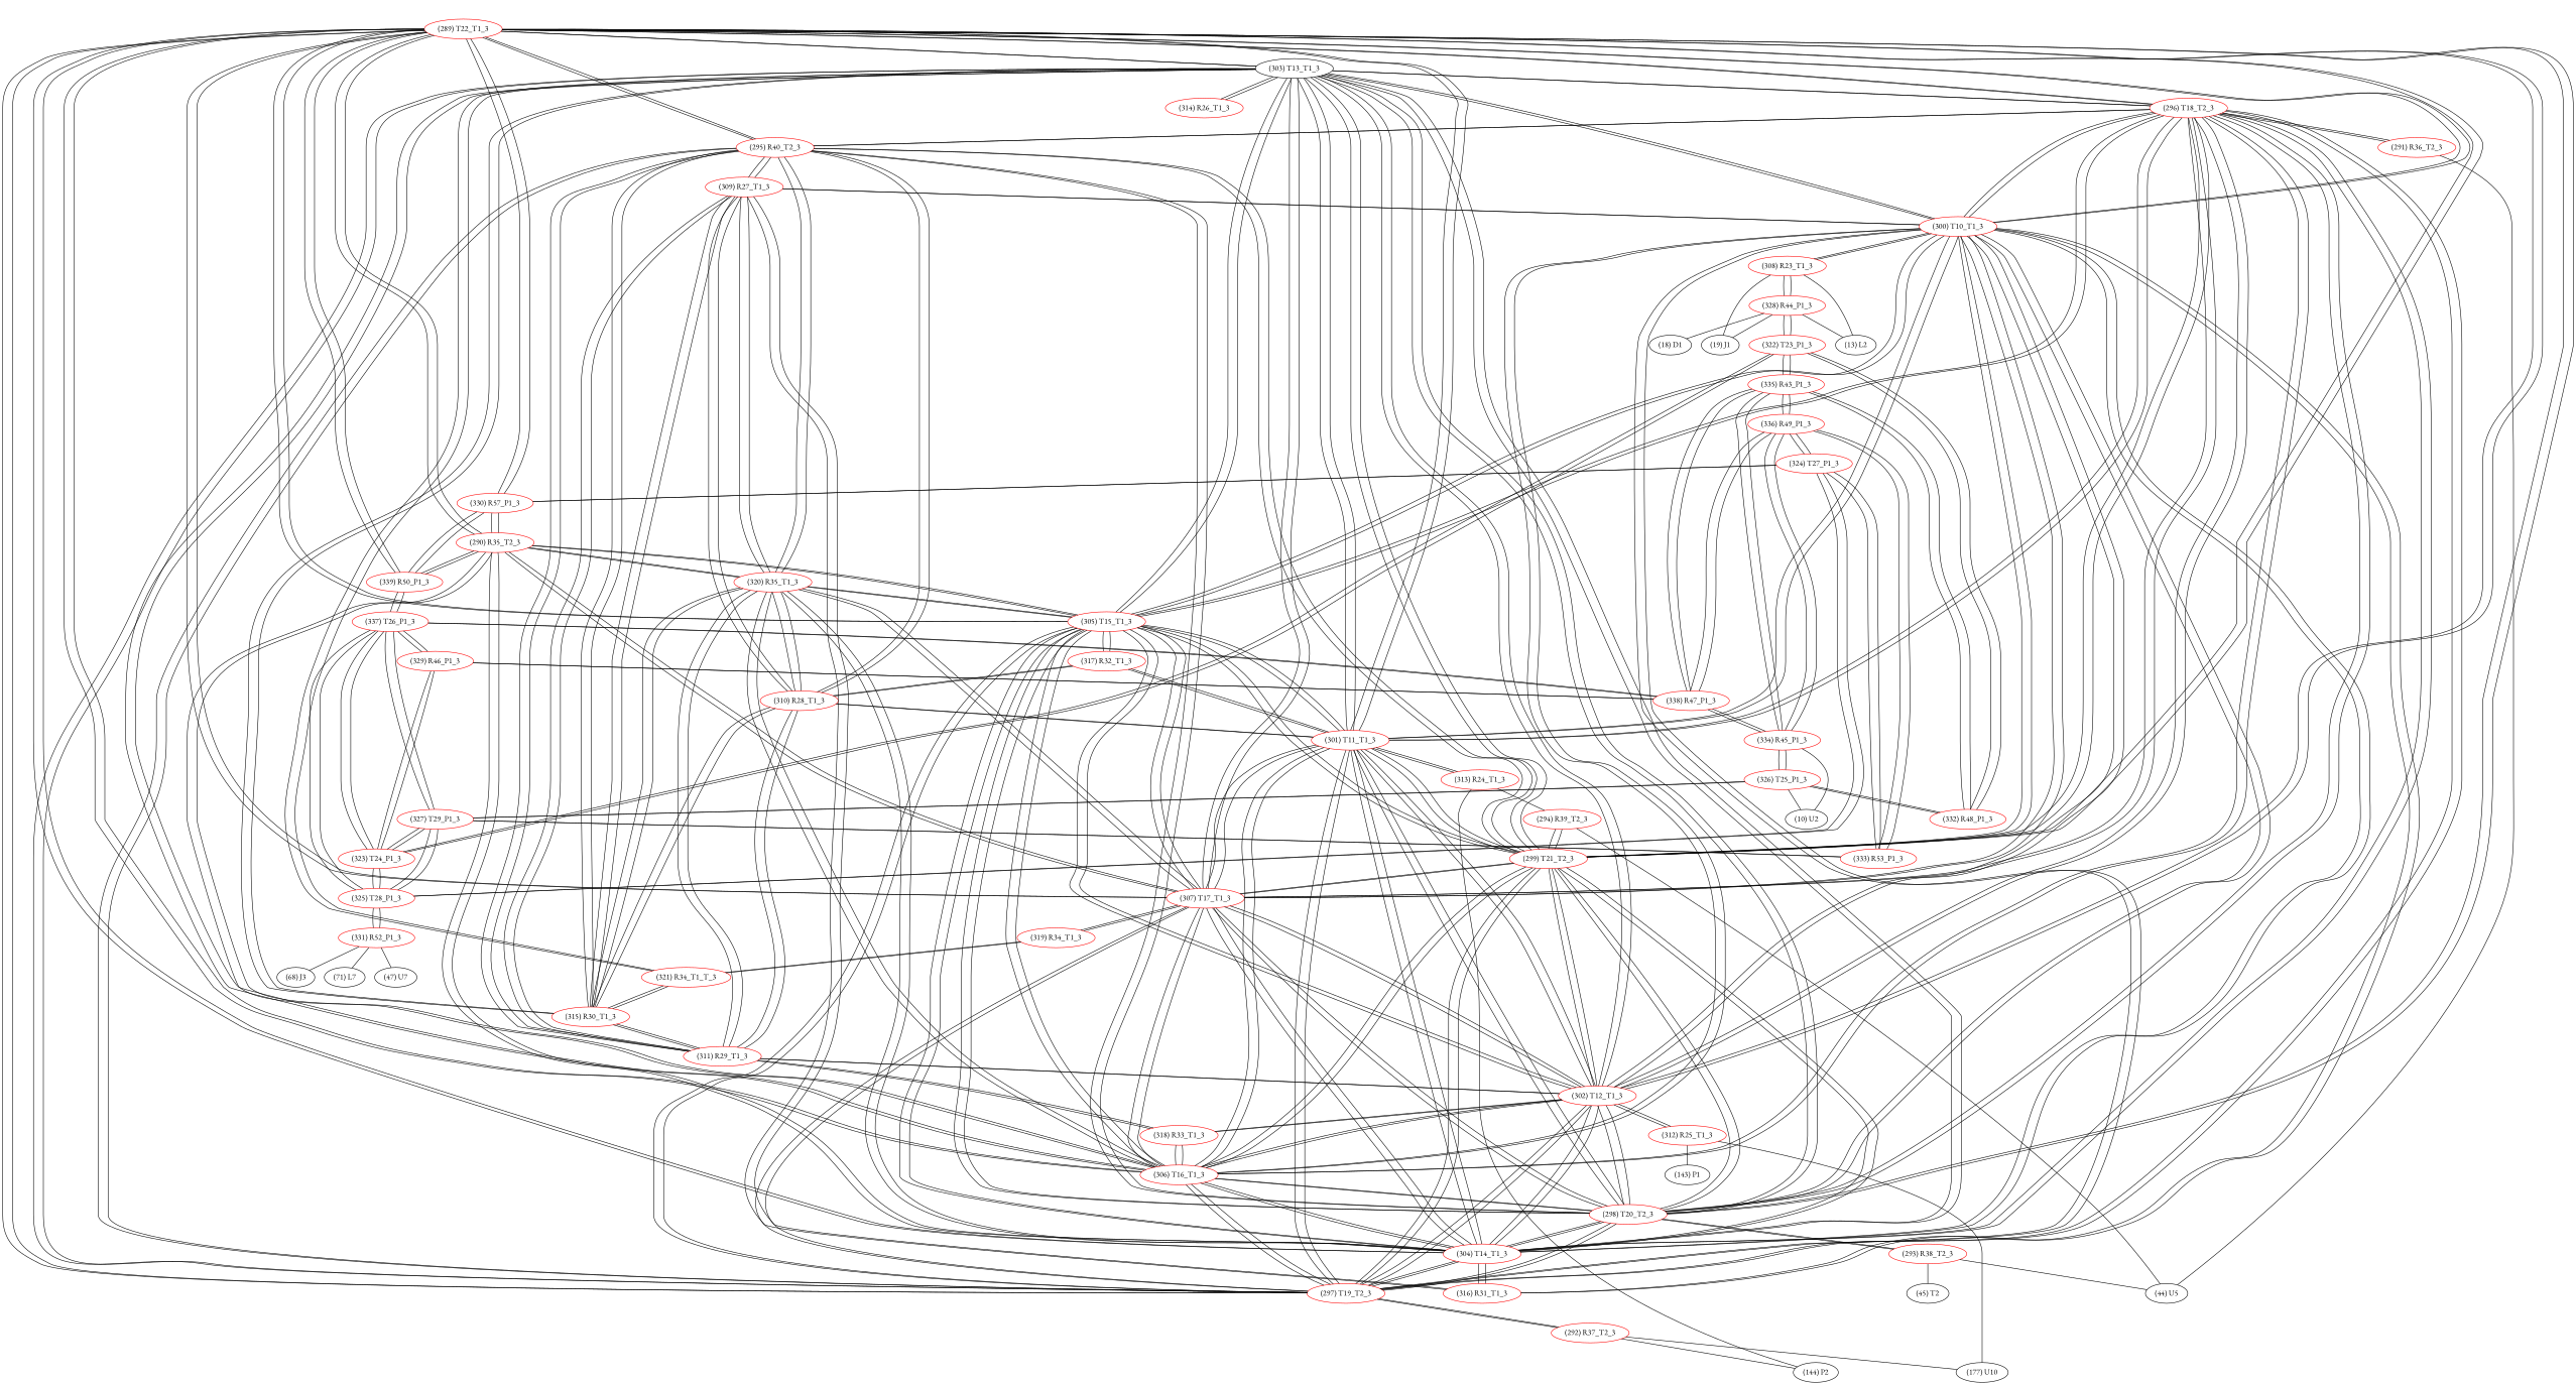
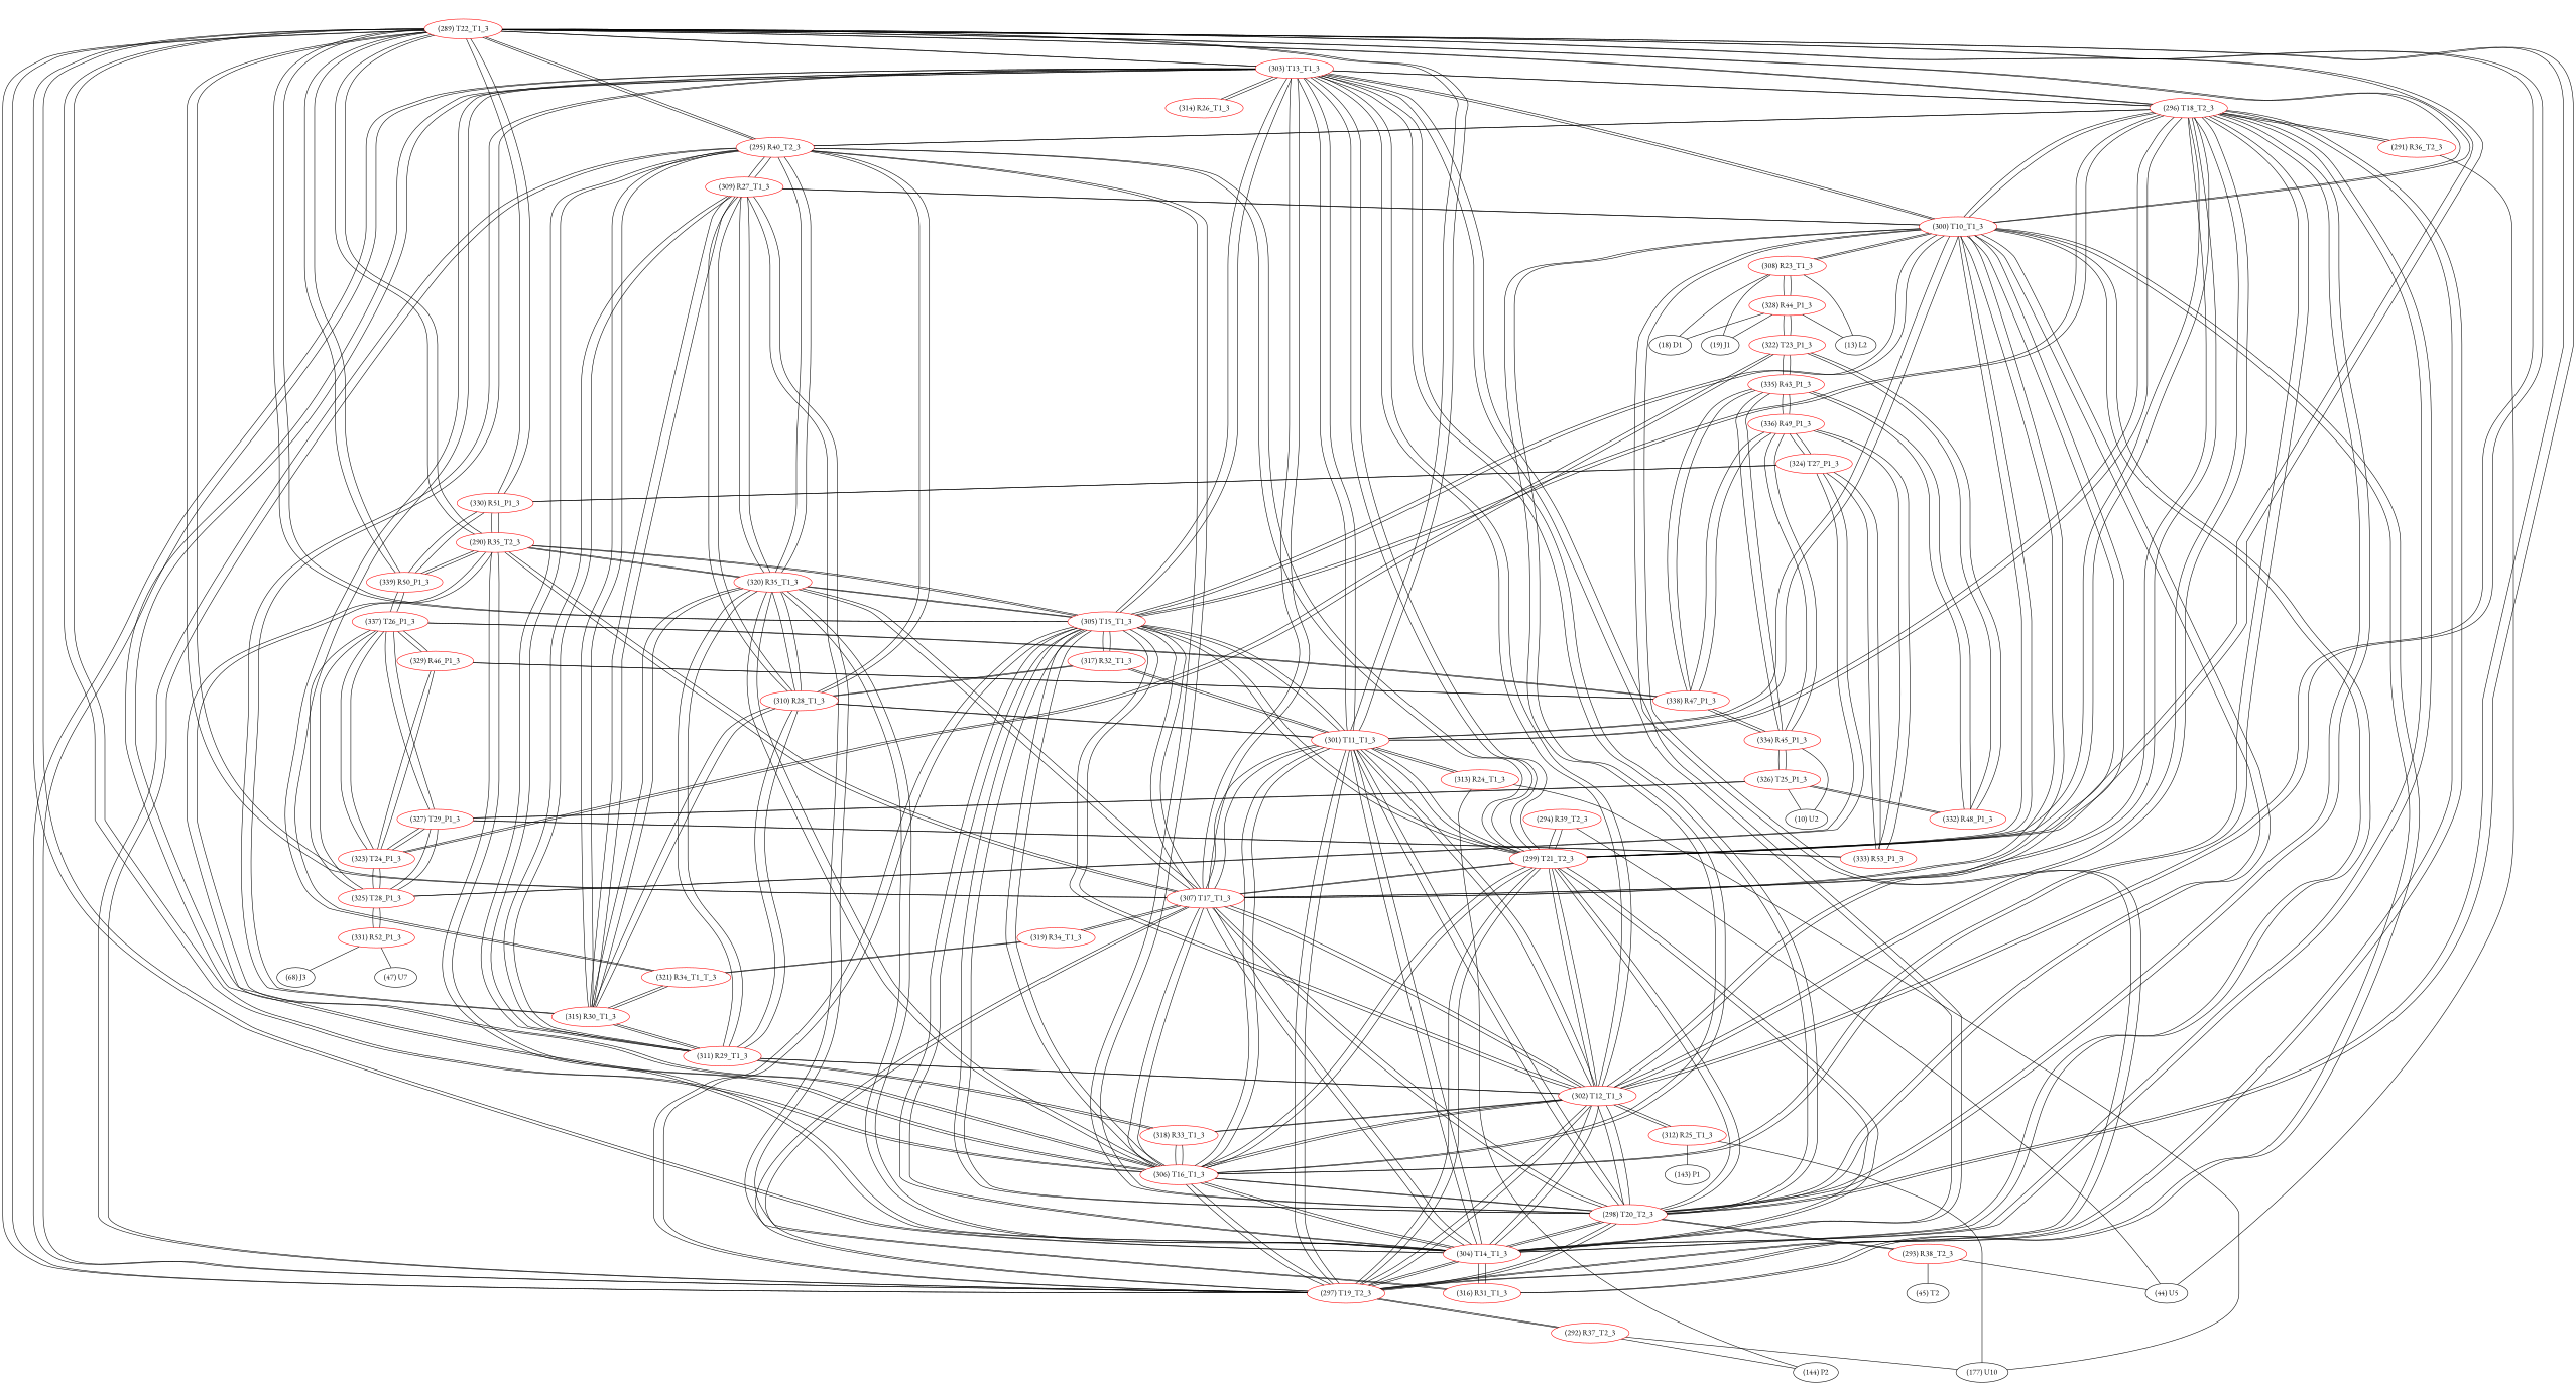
  graph {
    fontname="EB Garamond"
    node [color=red fontname="EB Garamond"]
    edge [fontname="EB Garamond"]
    n1 [label="(289) T22_T1_3"]
-   n2 [color=black label="(303) T13_T1_3"]
+   n2 [label="(303) T13_T1_3"]
    n3 [label="(296) T18_T2_3"]
    n4 [label="(297) T19_T2_3"]
    n5 [label="(302) T12_T1_3"]
    n6 [label="(305) T15_T1_3"]
    n7 [label="(304) T14_T1_3"]
    n8 [label="(298) T20_T2_3"]
    n9 [label="(299) T21_T2_3"]
    n10 [label="(301) T11_T1_3"]
    n11 [label="(300) T10_T1_3"]
    n12 [label="(306) T16_T1_3"]
    n13 [label="(307) T17_T1_3"]
    n14 [label="(295) R40_T2_3"]
-   n15 [label="(330) R57_P1_3"]
+   n15 [label="(330) R51_P1_3"]
    n16 [label="(339) R50_P1_3"]
    n17 [label="(290) R35_T2_3"]
    n18 [label="(315) R30_T1_3"]
    n19 [label="(321) R34_T1_T_3"]
    n20 [label="(314) R26_T1_3"]
    n21 [label="(291) R36_T2_3"]
    n22 [label="(292) R37_T2_3"]
    n23 [label="(311) R29_T1_3"]
    n24 [label="(318) R33_T1_3"]
    n25 [label="(312) R25_T1_3"]
    n26 [label="(320) R35_T1_3"]
    n27 [label="(317) R32_T1_3"]
    n28 [label="(316) R31_T1_3"]
    n29 [label="(293) R38_T2_3"]
    n30 [label="(294) R39_T2_3"]
    n31 [label="(310) R28_T1_3"]
    n32 [label="(313) R24_T1_3"]
    n33 [label="(309) R27_T1_3"]
    n34 [label="(308) R23_T1_3"]
    n35 [label="(319) R34_T1_3"]
    n36 [label="(324) T27_P1_3"]
    n37 [label="(337) T26_P1_3"]
    n38 [label="(44) U5" color=""]
    n39 [label="(177) U10" color=""]
    n40 [label="(144) P2" color=""]
    n41 [label="(143) P1" color=""]
    n42 [label="(45) T2" color=""]
    n43 [label="(18) D1" color=""]
    n44 [label="(19) J1" color=""]
    n45 [label="(328) R44_P1_3"]
    n46 [label="(13) L2" color=""]
    n47 [label="(336) R49_P1_3"]
    n48 [label="(325) T28_P1_3"]
    n49 [label="(333) R53_P1_3"]
    n50 [label="(323) T24_P1_3"]
    n51 [label="(338) R47_P1_3"]
    n52 [label="(327) T29_P1_3"]
    n53 [label="(329) R46_P1_3"]
    n54 [label="(322) T23_P1_3"]
    n55 [label="(332) R48_P1_3"]
    n56 [label="(335) R43_P1_3"]
    n57 [label="(326) T25_P1_3"]
    n58 [label="(334) R45_P1_3"]
    n59 [label="(10) U2" color=""]
    n60 [label="(331) R52_P1_3"]
    n61 [label="(47) U7" color=""]
    n62 [label="(68) J3" color=""]
-   n63 [label="(71) L7" color=""]
    n1 -- n2
    n1 -- n3
    n1 -- n4
    n1 -- n5
    n1 -- n6
    n1 -- n7
    n1 -- n8
    n1 -- n9
    n1 -- n10
    n1 -- n11
    n1 -- n12
    n1 -- n13
    n1 -- n14
    n1 -- n15
    n1 -- n16
    n1 -- n17
    n2 -- n1
    n2 -- n3
    n2 -- n4
    n2 -- n5
    n2 -- n6
    n2 -- n7
    n2 -- n8
    n2 -- n9
    n2 -- n10
    n2 -- n11
    n2 -- n12
    n2 -- n13
    n2 -- n18
    n2 -- n19
    n2 -- n20
    n3 -- n1
    n3 -- n2
    n3 -- n4
    n3 -- n5
    n3 -- n6
    n3 -- n7
    n3 -- n8
    n3 -- n9
    n3 -- n10
    n3 -- n11
    n3 -- n12
    n3 -- n13
    n3 -- n14
    n3 -- n21
    n4 -- n1
    n4 -- n2
    n4 -- n3
    n4 -- n5
    n4 -- n6
    n4 -- n7
    n4 -- n8
    n4 -- n9
    n4 -- n10
    n4 -- n11
    n4 -- n12
    n4 -- n13
    n4 -- n14
    n4 -- n22
    n5 -- n1
    n5 -- n2
    n5 -- n3
    n5 -- n4
    n5 -- n6
    n5 -- n7
    n5 -- n8
    n5 -- n9
    n5 -- n10
    n5 -- n11
    n5 -- n12
    n5 -- n13
    n5 -- n23
    n5 -- n24
    n5 -- n25
    n6 -- n1
    n6 -- n2
    n6 -- n3
    n6 -- n4
    n6 -- n5
    n6 -- n7
    n6 -- n8
    n6 -- n9
    n6 -- n10
    n6 -- n11
    n6 -- n12
    n6 -- n13
    n6 -- n17
    n6 -- n26
    n6 -- n27
    n7 -- n1
    n7 -- n2
    n7 -- n3
    n7 -- n4
    n7 -- n5
    n7 -- n6
    n7 -- n8
    n7 -- n9
    n7 -- n10
    n7 -- n11
    n7 -- n12
    n7 -- n13
    n7 -- n17
    n7 -- n26
    n7 -- n28
    n8 -- n1
    n8 -- n2
    n8 -- n3
    n8 -- n4
    n8 -- n5
    n8 -- n6
    n8 -- n7
    n8 -- n9
    n8 -- n10
    n8 -- n11
    n8 -- n12
    n8 -- n13
    n8 -- n14
    n8 -- n29
    n9 -- n1
    n9 -- n2
    n9 -- n3
    n9 -- n4
    n9 -- n5
    n9 -- n6
    n9 -- n7
    n9 -- n8
    n9 -- n10
    n9 -- n11
    n9 -- n12
    n9 -- n13
    n9 -- n14
    n9 -- n30
    n10 -- n1
    n10 -- n2
    n10 -- n3
    n10 -- n4
    n10 -- n5
    n10 -- n6
    n10 -- n7
    n10 -- n8
    n10 -- n9
    n10 -- n11
    n10 -- n12
    n10 -- n13
    n10 -- n27
    n10 -- n31
    n10 -- n32
    n11 -- n1
    n11 -- n2
    n11 -- n3
    n11 -- n4
    n11 -- n5
    n11 -- n6
    n11 -- n7
    n11 -- n8
    n11 -- n9
    n11 -- n10
    n11 -- n12
    n11 -- n13
    n11 -- n28
    n11 -- n33
    n11 -- n34
    n12 -- n1
    n12 -- n2
    n12 -- n3
    n12 -- n4
    n12 -- n5
    n12 -- n6
    n12 -- n7
    n12 -- n8
    n12 -- n9
    n12 -- n10
    n12 -- n11
    n12 -- n13
    n12 -- n17
    n12 -- n24
    n12 -- n26
    n13 -- n1
    n13 -- n2
    n13 -- n3
    n13 -- n4
    n13 -- n5
    n13 -- n6
    n13 -- n7
    n13 -- n8
    n13 -- n9
    n13 -- n10
    n13 -- n11
    n13 -- n12
    n13 -- n17
    n13 -- n26
    n13 -- n35
    n14 -- n1
    n14 -- n3
    n14 -- n4
    n14 -- n8
    n14 -- n9
    n14 -- n18
    n14 -- n23
    n14 -- n26
    n14 -- n31
    n14 -- n33
    n15 -- n1
    n15 -- n16
    n15 -- n17
    n15 -- n36
    n16 -- n1
    n16 -- n15
    n16 -- n17
    n16 -- n37
    n17 -- n1
    n17 -- n6
    n17 -- n7
    n17 -- n12
    n17 -- n13
    n17 -- n15
    n17 -- n16
    n17 -- n26
    n18 -- n2
    n18 -- n14
    n18 -- n19
    n18 -- n23
    n18 -- n26
    n18 -- n31
    n18 -- n33
    n19 -- n2
    n19 -- n18
    n19 -- n35
    n20 -- n2
    n21 -- n3
    n21 -- n38
    n22 -- n4
    n22 -- n39
    n22 -- n40
    n23 -- n5
    n23 -- n14
    n23 -- n18
    n23 -- n24
    n23 -- n26
    n23 -- n31
    n23 -- n33
    n24 -- n5
    n24 -- n12
    n24 -- n23
    n25 -- n5
    n25 -- n39
    n25 -- n41
    n26 -- n6
    n26 -- n7
    n26 -- n12
    n26 -- n13
    n26 -- n14
    n26 -- n17
    n26 -- n18
    n26 -- n23
    n26 -- n31
    n26 -- n33
    n27 -- n6
    n27 -- n10
    n27 -- n31
    n28 -- n7
    n28 -- n11
    n28 -- n33
    n29 -- n8
    n29 -- n38
    n29 -- n42
    n30 -- n9
    n30 -- n38
    n31 -- n10
    n31 -- n14
    n31 -- n18
    n31 -- n23
    n31 -- n26
    n31 -- n27
    n31 -- n33
    n32 -- n10
-   n32 -- n30
+   n32 -- n39
    n32 -- n40
    n33 -- n11
    n33 -- n14
    n33 -- n18
    n33 -- n23
    n33 -- n26
    n33 -- n28
    n33 -- n31
    n34 -- n11
+   n34 -- n43
    n34 -- n44
    n34 -- n45
    n34 -- n46
    n35 -- n13
    n35 -- n19
    n36 -- n15
    n36 -- n47
    n36 -- n48
    n36 -- n49
    n37 -- n16
    n37 -- n48
    n37 -- n50
    n37 -- n51
    n37 -- n52
    n37 -- n53
    n45 -- n34
    n45 -- n43
    n45 -- n44
    n45 -- n46
    n45 -- n54
    n47 -- n36
    n47 -- n49
    n47 -- n51
    n47 -- n56
    n47 -- n58
    n48 -- n36
    n48 -- n37
    n48 -- n50
    n48 -- n52
    n48 -- n60
    n49 -- n36
    n49 -- n47
    n49 -- n52
    n50 -- n37
    n50 -- n48
    n50 -- n52
    n50 -- n53
    n50 -- n54
    n51 -- n37
    n51 -- n47
    n51 -- n53
    n51 -- n56
    n51 -- n58
    n52 -- n37
    n52 -- n48
    n52 -- n49
    n52 -- n50
    n52 -- n57
    n53 -- n37
    n53 -- n50
    n53 -- n51
    n54 -- n45
    n54 -- n50
    n54 -- n55
    n54 -- n56
    n55 -- n54
    n55 -- n56
    n55 -- n57
    n56 -- n47
    n56 -- n51
    n56 -- n54
    n56 -- n55
    n56 -- n58
    n57 -- n52
    n57 -- n55
    n57 -- n58
    n57 -- n59
    n58 -- n47
    n58 -- n51
    n58 -- n56
    n58 -- n57
    n58 -- n59
    n60 -- n48
    n60 -- n61
    n60 -- n62
-   n60 -- n63
  }
